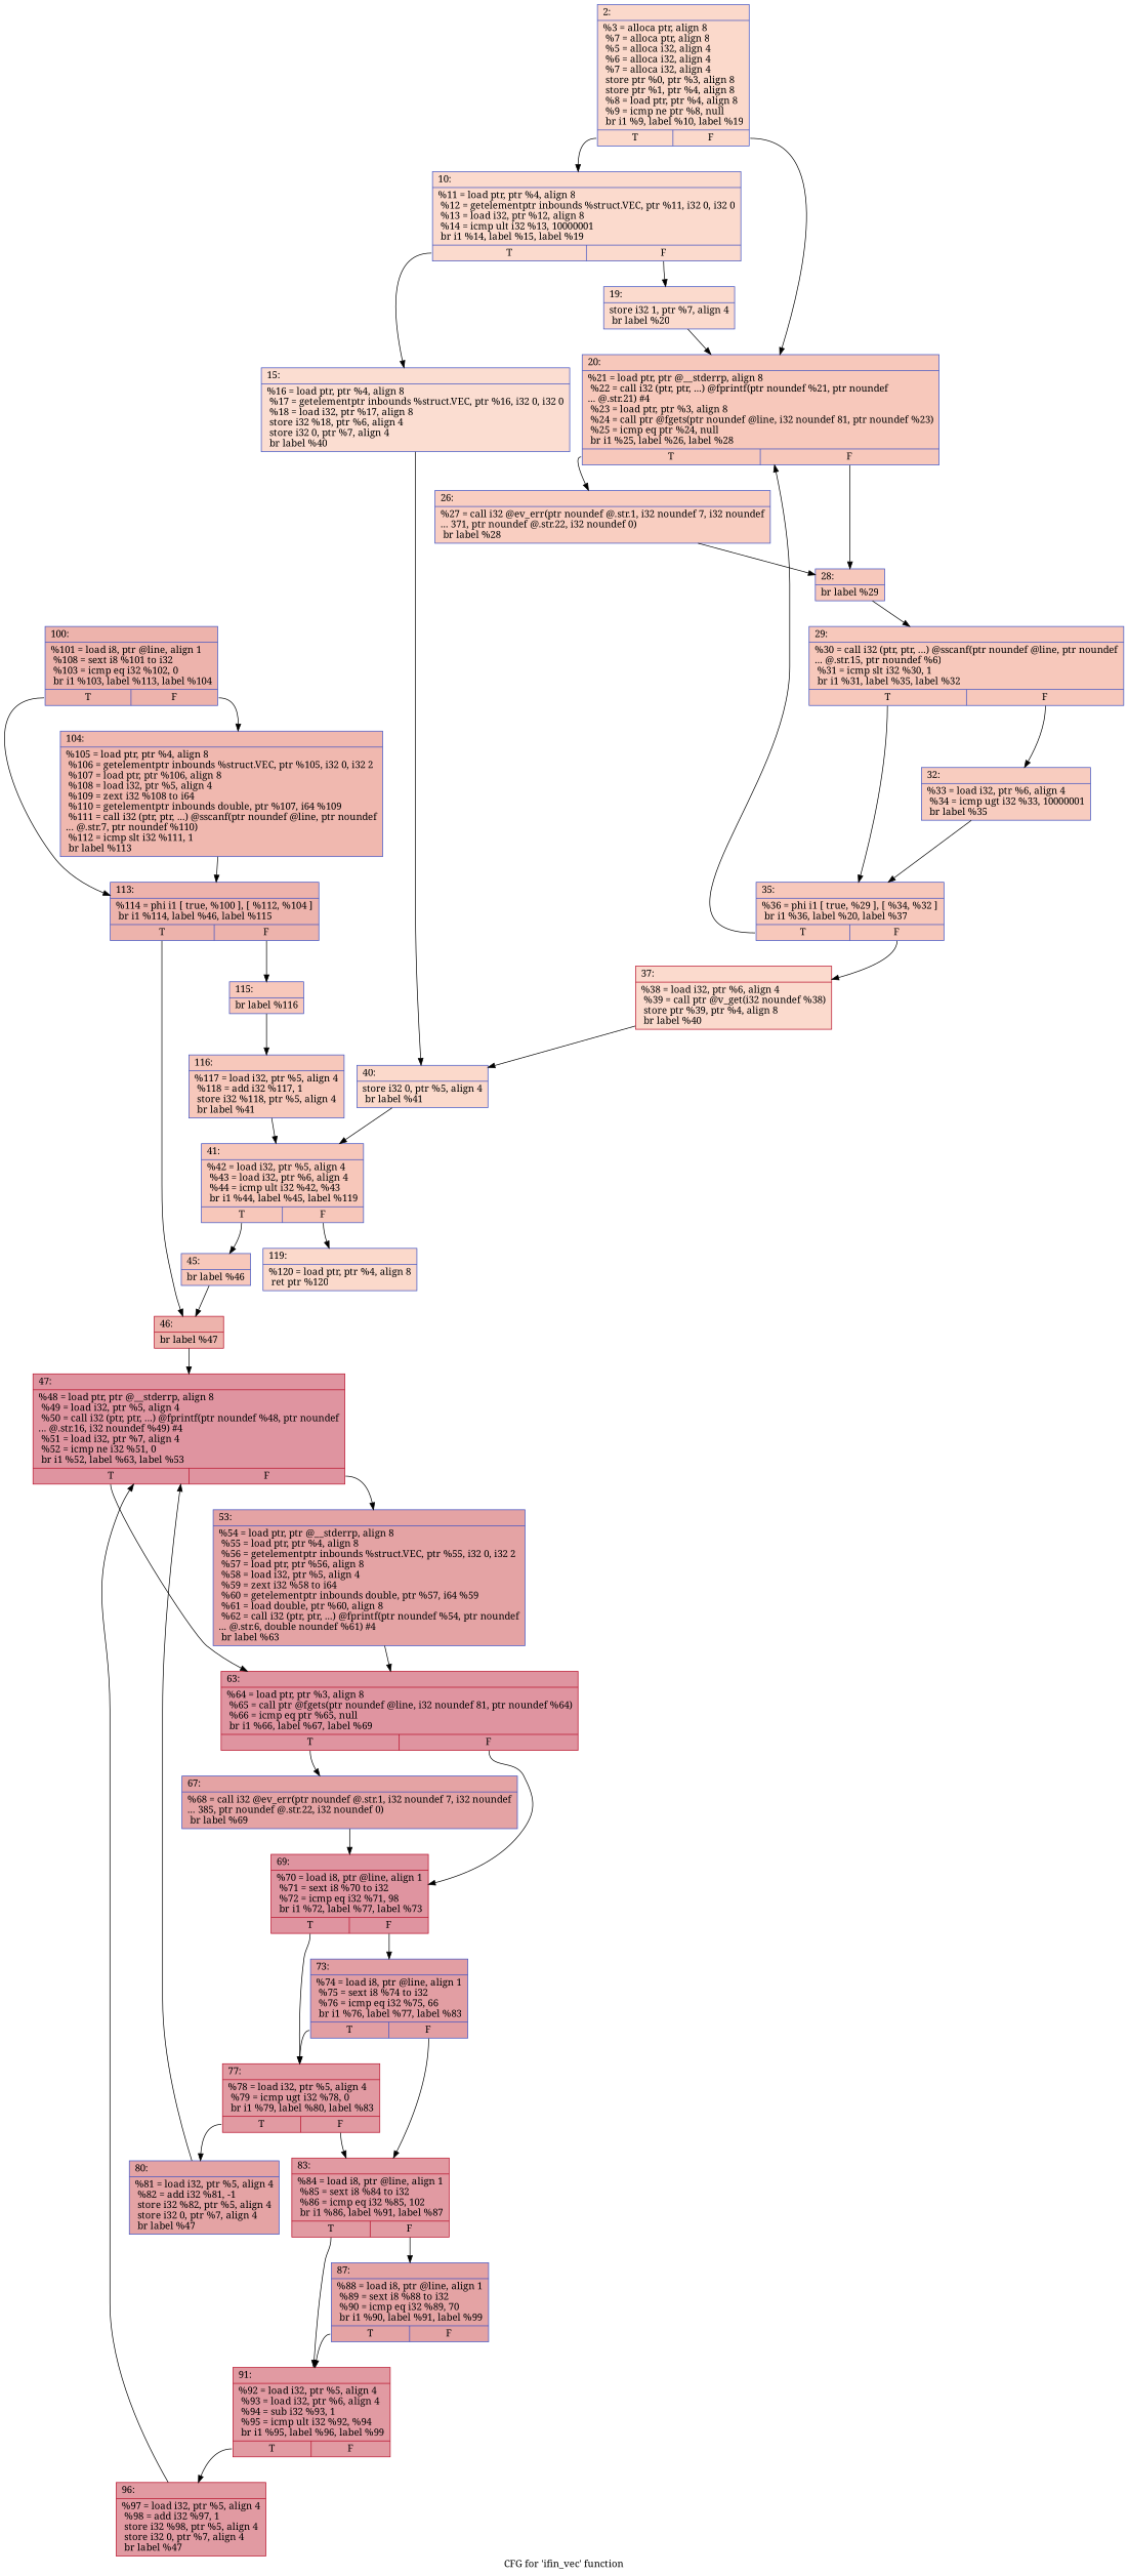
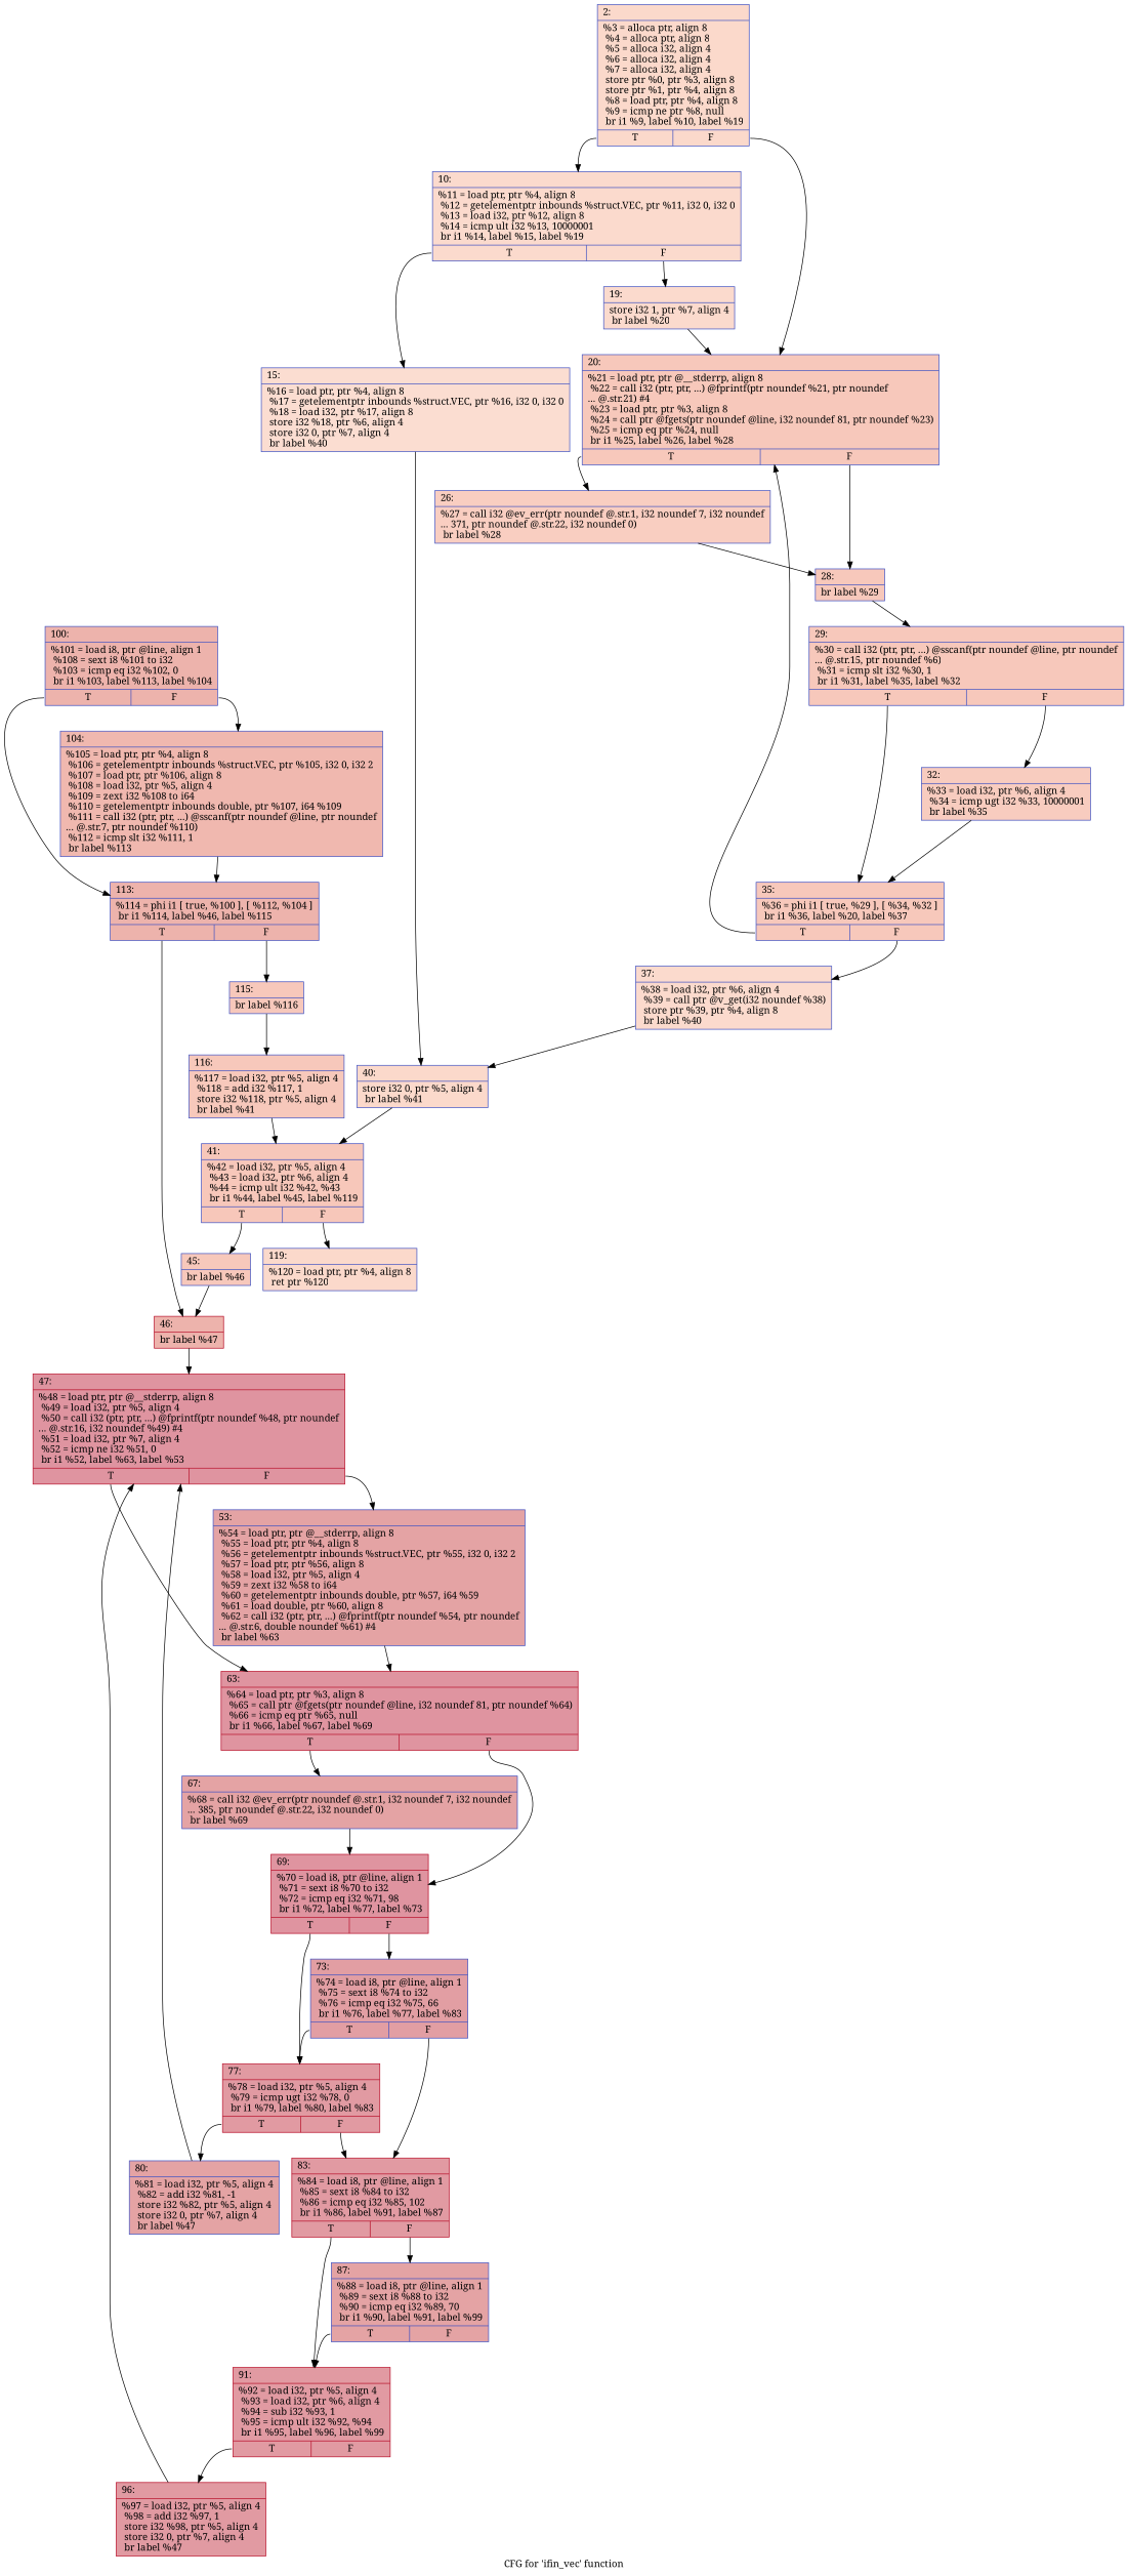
  digraph {
    fontname="Noto Serif"
    label="CFG for 'ifin_vec' function"
    node [color="#3d50c3ff" fillcolor="#ed836670" fontname="Noto Serif" shape=record style=filled]
    edge [fontname="Noto Serif"]
-   n1 [fillcolor="#f7a88970" label="{2:\l|  %3 = alloca ptr, align 8\l  %7 = alloca ptr, align 8\l  %5 = alloca i32, align 4\l  %6 = alloca i32, align 4\l  %7 = alloca i32, align 4\l  store ptr %0, ptr %3, align 8\l  store ptr %1, ptr %4, align 8\l  %8 = load ptr, ptr %4, align 8\l  %9 = icmp ne ptr %8, null\l  br i1 %9, label %10, label %19\l|{<s0>T|<s1>F}}"]
+   n1 [fillcolor="#f7a88970" label="{2:\l|  %3 = alloca ptr, align 8\l  %4 = alloca ptr, align 8\l  %5 = alloca i32, align 4\l  %6 = alloca i32, align 4\l  %7 = alloca i32, align 4\l  store ptr %0, ptr %3, align 8\l  store ptr %1, ptr %4, align 8\l  %8 = load ptr, ptr %4, align 8\l  %9 = icmp ne ptr %8, null\l  br i1 %9, label %10, label %19\l|{<s0>T|<s1>F}}"]
    n2 [fillcolor="#f7ac8e70" label="{10:\l|  %11 = load ptr, ptr %4, align 8\l  %12 = getelementptr inbounds %struct.VEC, ptr %11, i32 0, i32 0\l  %13 = load i32, ptr %12, align 8\l  %14 = icmp ult i32 %13, 10000001\l  br i1 %14, label %15, label %19\l|{<s0>T|<s1>F}}"]
    n3 [label="{20:\l|  %21 = load ptr, ptr @__stderrp, align 8\l  %22 = call i32 (ptr, ptr, ...) @fprintf(ptr noundef %21, ptr noundef\l... @.str.21) #4\l  %23 = load ptr, ptr %3, align 8\l  %24 = call ptr @fgets(ptr noundef @line, i32 noundef 81, ptr noundef %23)\l  %25 = icmp eq ptr %24, null\l  br i1 %25, label %26, label %28\l|{<s0>T|<s1>F}}"]
    n4 [fillcolor="#f7ac8e70" label="{19:\l|  store i32 1, ptr %7, align 4\l  br label %20\l}"]
    n5 [fillcolor="#f7b39670" label="{15:\l|  %16 = load ptr, ptr %4, align 8\l  %17 = getelementptr inbounds %struct.VEC, ptr %16, i32 0, i32 0\l  %18 = load i32, ptr %17, align 8\l  store i32 %18, ptr %6, align 4\l  store i32 0, ptr %7, align 4\l  br label %40\l}"]
    n6 [fillcolor="#f7a88970" label="{40:\l|  store i32 0, ptr %5, align 4\l  br label %41\l}"]
    n7 [fillcolor="#f2907270" label="{26:\l|  %27 = call i32 @ev_err(ptr noundef @.str.1, i32 noundef 7, i32 noundef\l... 371, ptr noundef @.str.22, i32 noundef 0)\l  br label %28\l}"]
    n8 [label="{28:\l|  br label %29\l}"]
    n9 [fillcolor="#ec7f6370" label="{41:\l|  %42 = load i32, ptr %5, align 4\l  %43 = load i32, ptr %6, align 4\l  %44 = icmp ult i32 %42, %43\l  br i1 %44, label %45, label %119\l|{<s0>T|<s1>F}}"]
    n10 [label="{45:\l|  br label %46\l}"]
    n11 [fillcolor="#f7a88970" label="{119:\l|  %120 = load ptr, ptr %4, align 8\l  ret ptr %120\l}"]
    n12 [label="{29:\l|  %30 = call i32 (ptr, ptr, ...) @sscanf(ptr noundef @line, ptr noundef\l... @.str.15, ptr noundef %6)\l  %31 = icmp slt i32 %30, 1\l  br i1 %31, label %35, label %32\l|{<s0>T|<s1>F}}"]
    n13 [label="{35:\l|  %36 = phi i1 [ true, %29 ], [ %34, %32 ]\l  br i1 %36, label %20, label %37\l|{<s0>T|<s1>F}}"]
    n14 [fillcolor="#f08b6e70" label="{32:\l|  %33 = load i32, ptr %6, align 4\l  %34 = icmp ugt i32 %33, 10000001\l  br label %35\l}"]
-   n15 [color="#b70d28ff" fillcolor="#f7ac8e70" label="{37:\l|  %38 = load i32, ptr %6, align 4\l  %39 = call ptr @v_get(i32 noundef %38)\l  store ptr %39, ptr %4, align 8\l  br label %40\l}"]
+   n15 [fillcolor="#f7ac8e70" label="{37:\l|  %38 = load i32, ptr %6, align 4\l  %39 = call ptr @v_get(i32 noundef %38)\l  store ptr %39, ptr %4, align 8\l  br label %40\l}"]
    n16 [color="#b70d28ff" fillcolor="#d6524470" label="{46:\l|  br label %47\l}"]
    n17 [color="#b70d28ff" fillcolor="#b70d2870" label="{47:\l|  %48 = load ptr, ptr @__stderrp, align 8\l  %49 = load i32, ptr %5, align 4\l  %50 = call i32 (ptr, ptr, ...) @fprintf(ptr noundef %48, ptr noundef\l... @.str.16, i32 noundef %49) #4\l  %51 = load i32, ptr %7, align 4\l  %52 = icmp ne i32 %51, 0\l  br i1 %52, label %63, label %53\l|{<s0>T|<s1>F}}"]
    n18 [color="#b70d28ff" fillcolor="#b70d2870" label="{63:\l|  %64 = load ptr, ptr %3, align 8\l  %65 = call ptr @fgets(ptr noundef @line, i32 noundef 81, ptr noundef %64)\l  %66 = icmp eq ptr %65, null\l  br i1 %66, label %67, label %69\l|{<s0>T|<s1>F}}"]
    n19 [fillcolor="#c32e3170" label="{53:\l|  %54 = load ptr, ptr @__stderrp, align 8\l  %55 = load ptr, ptr %4, align 8\l  %56 = getelementptr inbounds %struct.VEC, ptr %55, i32 0, i32 2\l  %57 = load ptr, ptr %56, align 8\l  %58 = load i32, ptr %5, align 4\l  %59 = zext i32 %58 to i64\l  %60 = getelementptr inbounds double, ptr %57, i64 %59\l  %61 = load double, ptr %60, align 8\l  %62 = call i32 (ptr, ptr, ...) @fprintf(ptr noundef %54, ptr noundef\l... @.str.6, double noundef %61) #4\l  br label %63\l}"]
    n20 [fillcolor="#c32e3170" label="{67:\l|  %68 = call i32 @ev_err(ptr noundef @.str.1, i32 noundef 7, i32 noundef\l... 385, ptr noundef @.str.22, i32 noundef 0)\l  br label %69\l}"]
    n21 [color="#b70d28ff" fillcolor="#b70d2870" label="{69:\l|  %70 = load i8, ptr @line, align 1\l  %71 = sext i8 %70 to i32\l  %72 = icmp eq i32 %71, 98\l  br i1 %72, label %77, label %73\l|{<s0>T|<s1>F}}"]
    n22 [color="#b70d28ff" fillcolor="#bb1b2c70" label="{77:\l|  %78 = load i32, ptr %5, align 4\l  %79 = icmp ugt i32 %78, 0\l  br i1 %79, label %80, label %83\l|{<s0>T|<s1>F}}"]
    n23 [fillcolor="#be242e70" label="{73:\l|  %74 = load i8, ptr @line, align 1\l  %75 = sext i8 %74 to i32\l  %76 = icmp eq i32 %75, 66\l  br i1 %76, label %77, label %83\l|{<s0>T|<s1>F}}"]
    n24 [color="#b70d28ff" fillcolor="#bb1b2c70" label="{83:\l|  %84 = load i8, ptr @line, align 1\l  %85 = sext i8 %84 to i32\l  %86 = icmp eq i32 %85, 102\l  br i1 %86, label %91, label %87\l|{<s0>T|<s1>F}}"]
    n25 [fillcolor="#c32e3170" label="{80:\l|  %81 = load i32, ptr %5, align 4\l  %82 = add i32 %81, -1\l  store i32 %82, ptr %5, align 4\l  store i32 0, ptr %7, align 4\l  br label %47\l}"]
    n26 [color="#b70d28ff" fillcolor="#bb1b2c70" label="{91:\l|  %92 = load i32, ptr %5, align 4\l  %93 = load i32, ptr %6, align 4\l  %94 = sub i32 %93, 1\l  %95 = icmp ult i32 %92, %94\l  br i1 %95, label %96, label %99\l|{<s0>T|<s1>F}}"]
    n27 [fillcolor="#c32e3170" label="{87:\l|  %88 = load i8, ptr @line, align 1\l  %89 = sext i8 %88 to i32\l  %90 = icmp eq i32 %89, 70\l  br i1 %90, label %91, label %99\l|{<s0>T|<s1>F}}"]
    n28 [color="#b70d28ff" fillcolor="#bb1b2c70" label="{96:\l|  %97 = load i32, ptr %5, align 4\l  %98 = add i32 %97, 1\l  store i32 %98, ptr %5, align 4\l  store i32 0, ptr %7, align 4\l  br label %47\l}"]
    n29 [fillcolor="#d6524470" label="{100:\l|  %101 = load i8, ptr @line, align 1\l  %108 = sext i8 %101 to i32\l  %103 = icmp eq i32 %102, 0\l  br i1 %103, label %113, label %104\l|{<s0>T|<s1>F}}"]
    n30 [fillcolor="#d6524470" label="{113:\l|  %114 = phi i1 [ true, %100 ], [ %112, %104 ]\l  br i1 %114, label %46, label %115\l|{<s0>T|<s1>F}}"]
    n31 [fillcolor="#dc5d4a70" label="{104:\l|  %105 = load ptr, ptr %4, align 8\l  %106 = getelementptr inbounds %struct.VEC, ptr %105, i32 0, i32 2\l  %107 = load ptr, ptr %106, align 8\l  %108 = load i32, ptr %5, align 4\l  %109 = zext i32 %108 to i64\l  %110 = getelementptr inbounds double, ptr %107, i64 %109\l  %111 = call i32 (ptr, ptr, ...) @sscanf(ptr noundef @line, ptr noundef\l... @.str.7, ptr noundef %110)\l  %112 = icmp slt i32 %111, 1\l  br label %113\l}"]
    n32 [label="{115:\l|  br label %116\l}"]
    n33 [label="{116:\l|  %117 = load i32, ptr %5, align 4\l  %118 = add i32 %117, 1\l  store i32 %118, ptr %5, align 4\l  br label %41\l}"]
    n1 -> n2 [tailport=s0]
    n1 -> n3 [tailport=s1]
    n2 -> n4 [tailport=s1]
    n2 -> n5 [tailport=s0]
    n3 -> n7 [tailport=s0]
    n3 -> n8 [tailport=s1]
    n4 -> n3
    n5 -> n6
    n6 -> n9
    n7 -> n8
    n8 -> n12
    n9 -> n10 [tailport=s0]
    n9 -> n11 [tailport=s1]
    n10 -> n16
    n12 -> n13 [tailport=s0]
    n12 -> n14 [tailport=s1]
    n13 -> n3 [tailport=s0]
    n13 -> n15 [tailport=s1]
    n14 -> n13
    n15 -> n6
    n16 -> n17
    n17 -> n18 [tailport=s0]
    n17 -> n19 [tailport=s1]
    n18 -> n20 [tailport=s0]
    n18 -> n21 [tailport=s1]
    n19 -> n18
    n20 -> n21
    n21 -> n22 [tailport=s0]
    n21 -> n23 [tailport=s1]
    n22 -> n24 [tailport=s1]
    n22 -> n25 [tailport=s0]
    n23 -> n22 [tailport=s0]
    n23 -> n24 [tailport=s1]
    n24 -> n26 [tailport=s0]
    n24 -> n27 [tailport=s1]
    n25 -> n17
    n26 -> n28 [tailport=s0]
    n27 -> n26 [tailport=s0]
    n28 -> n17
    n29 -> n30 [tailport=s0]
    n29 -> n31 [tailport=s1]
    n30 -> n16 [tailport=s0]
    n30 -> n32 [tailport=s1]
    n31 -> n30
    n32 -> n33
    n33 -> n9
  }
